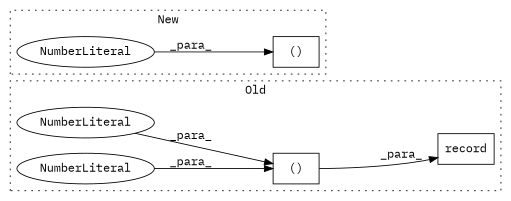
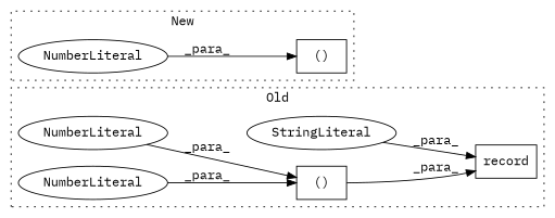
  digraph {
    rankdir=LR
    fontname="IBM Plex Mono"
    node [a=34 l=3 s=3883 shape=ellipse fontname="IBM Plex Mono"]
    edge [fontname="IBM Plex Mono"]
    n1 [a=32 l="7,2" label=record s="3850,3902" shape=box]
+   n2 [a=45 l=14 label=StringLiteral s=3863]
    n3 [a=106 l=19 label="()" shape=box]
    n4 [label=NumberLiteral]
    n5 [label=NumberLiteral s=3899]
    n6 [a=106 l=25 label="()" s=3421 shape=box]
    n7 [l=2 label=NumberLiteral s=3421]
    subgraph cluster_1 {
      label=Old
      style=dotted
      n1
+     n2
      n3
      n4
      n5
    }
    subgraph cluster_2 {
      label=New
      style=dotted
      n6
      n7
    }
+   n2 -> n1 [label=_para_]
    n3 -> n1 [label=_para_]
    n4 -> n3 [label=_para_]
    n5 -> n3 [label=_para_]
    n7 -> n6 [label=_para_]
  }
